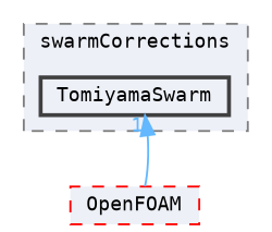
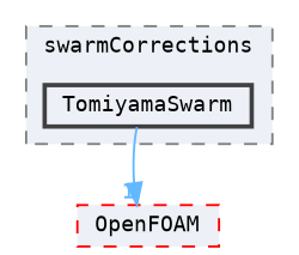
  digraph {
    compound=true
    fontname="DejaVu Sans Mono"
    node [fillcolor="#edf0f7" fontname="DejaVu Sans Mono" fontsize=10 shape=box]
    n1 [color=grey25 height=0.2 label=TomiyamaSwarm style="filled,bold" width=0.4]
    n2 [color=red height=0.2 label=OpenFOAM style="filled,dashed" width=0.4]
    subgraph cluster_1 {
      bgcolor="#edf0f7"
      fontsize=10
      label=swarmCorrections
      pencolor=grey50
      style="filled,dashed"
      n1
    }
-   n2 -> n1 [color=steelblue1 fontcolor=steelblue1 fontname="DejaVu Sans Mono" fontsize=10 headlabel=1 labeldistance=1.5 labelfontname=Helvetica labelfontsize=10]
+   n1 -> n2 [color=steelblue1 fontcolor=steelblue1 fontname="DejaVu Sans Mono" fontsize=10 headlabel=1 labeldistance=1.5 labelfontname=Helvetica labelfontsize=10]
  }
